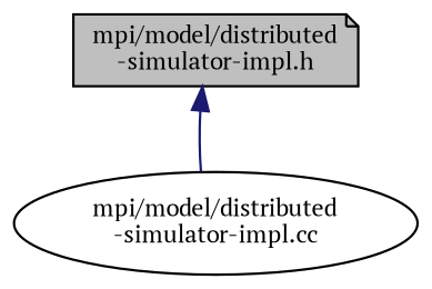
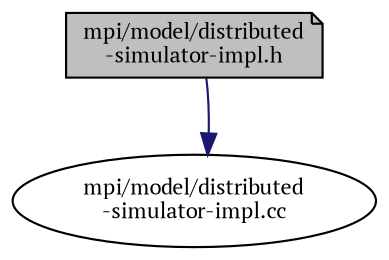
  digraph {
    fontname="PT Serif"
    node [color=black fontname="PT Serif" fontsize=10 style=filled]
    n1 [fillcolor=grey75 fontcolor=black height=0.2 label="mpi/model/distributed\l-simulator-impl.h" shape=note width=0.4]
    n2 [fillcolor=white height=0.2 label="mpi/model/distributed\l-simulator-impl.cc" shape=ellipse width=0.4]
-   n1 -> n2 [color=midnightblue dir=back fontname="PT Serif" fontsize=10 labelfontname=Helvetica labelfontsize=10 style=solid]
+   n2 -> n1 [color=midnightblue dir=back fontname="PT Serif" fontsize=10 labelfontname=Helvetica labelfontsize=10 style=solid]
  }
